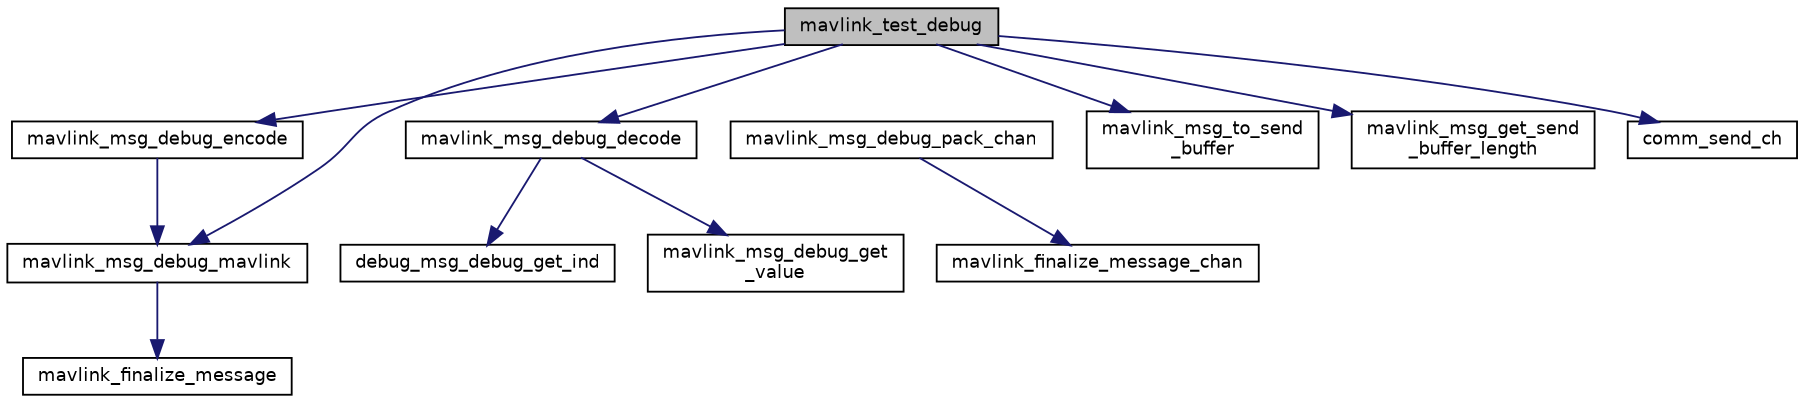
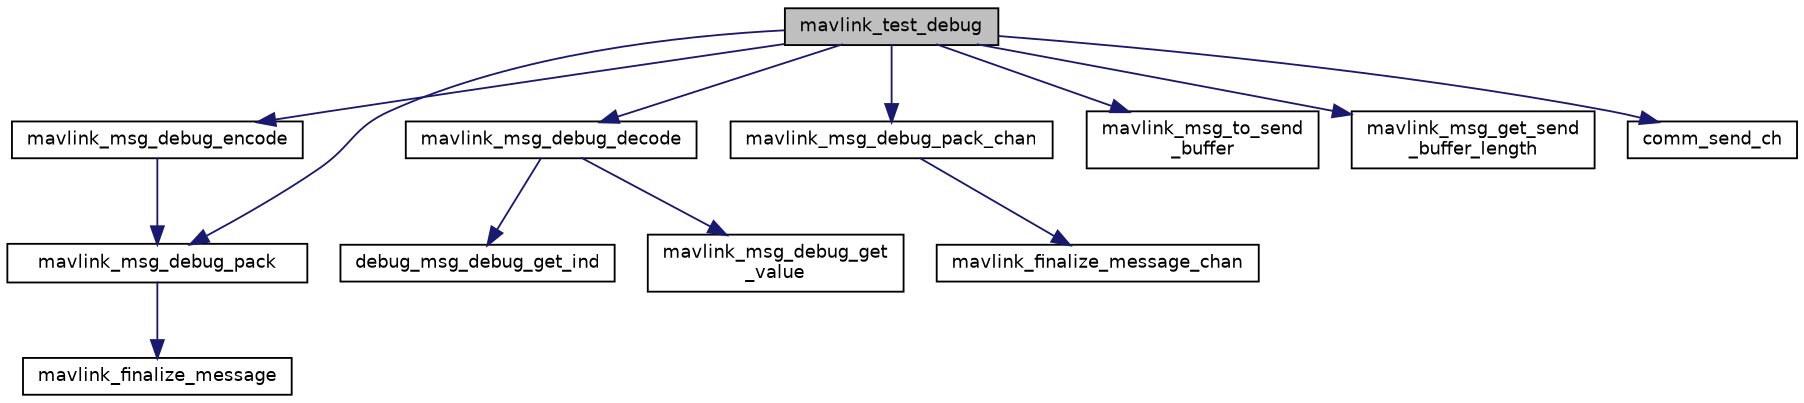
  digraph {
    rankdir=TB
    node [color=black fillcolor=white fontname=Helvetica fontsize=10 shape=record style=filled]
    edge [color=midnightblue fontname=Helvetica fontsize=10 labelfontname=Helvetica labelfontsize=10 style=solid]
    n1 [fillcolor=grey75 fontcolor=black height=0.2 label=mavlink_test_debug width=0.4]
    n2 [height=0.2 label=mavlink_msg_debug_encode width=0.4]
-   n3 [height=0.2 label=mavlink_msg_debug_mavlink width=0.4]
+   n3 [height=0.2 label=mavlink_msg_debug_pack width=0.4]
    n4 [height=0.2 label=mavlink_msg_debug_decode width=0.4]
    n5 [height=0.2 label=mavlink_msg_debug_pack_chan width=0.4]
    n6 [height=0.2 label="mavlink_msg_to_send\l_buffer" width=0.4]
    n7 [height=0.2 label="mavlink_msg_get_send\l_buffer_length" width=0.4]
    n8 [height=0.2 label=comm_send_ch width=0.4]
    n9 [height=0.2 label=mavlink_finalize_message width=0.4]
    n10 [height=0.2 label=debug_msg_debug_get_ind width=0.4]
    n11 [height=0.2 label="mavlink_msg_debug_get\l_value" width=0.4]
    n12 [height=0.2 label=mavlink_finalize_message_chan width=0.4]
    n1 -> n2
    n1 -> n3
    n1 -> n4
+   n1 -> n5
    n1 -> n6
    n1 -> n7
    n1 -> n8
    n2 -> n3
    n3 -> n9
    n4 -> n10
    n4 -> n11
    n5 -> n12
  }
